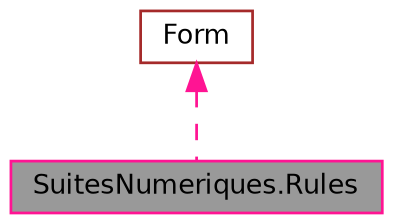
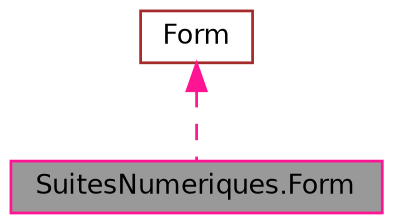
  digraph {
    node [fontname=Helvetica fontsize=10 shape=box style=filled]
-   n1 [color=deeppink fillcolor=grey60 fontcolor=black height=0.2 label="SuitesNumeriques.Rules" width=0.4]
+   n1 [color=deeppink fillcolor=grey60 fontcolor=black height=0.2 label="SuitesNumeriques.Form" width=0.4]
    n2 [color=brown fillcolor=white height=0.2 label=Form width=0.4]
    n2 -> n1 [color=deeppink dir=back fontname=Helvetica fontsize=10 labelfontname=Helvetica labelfontsize=10 style=dashed]
  }
